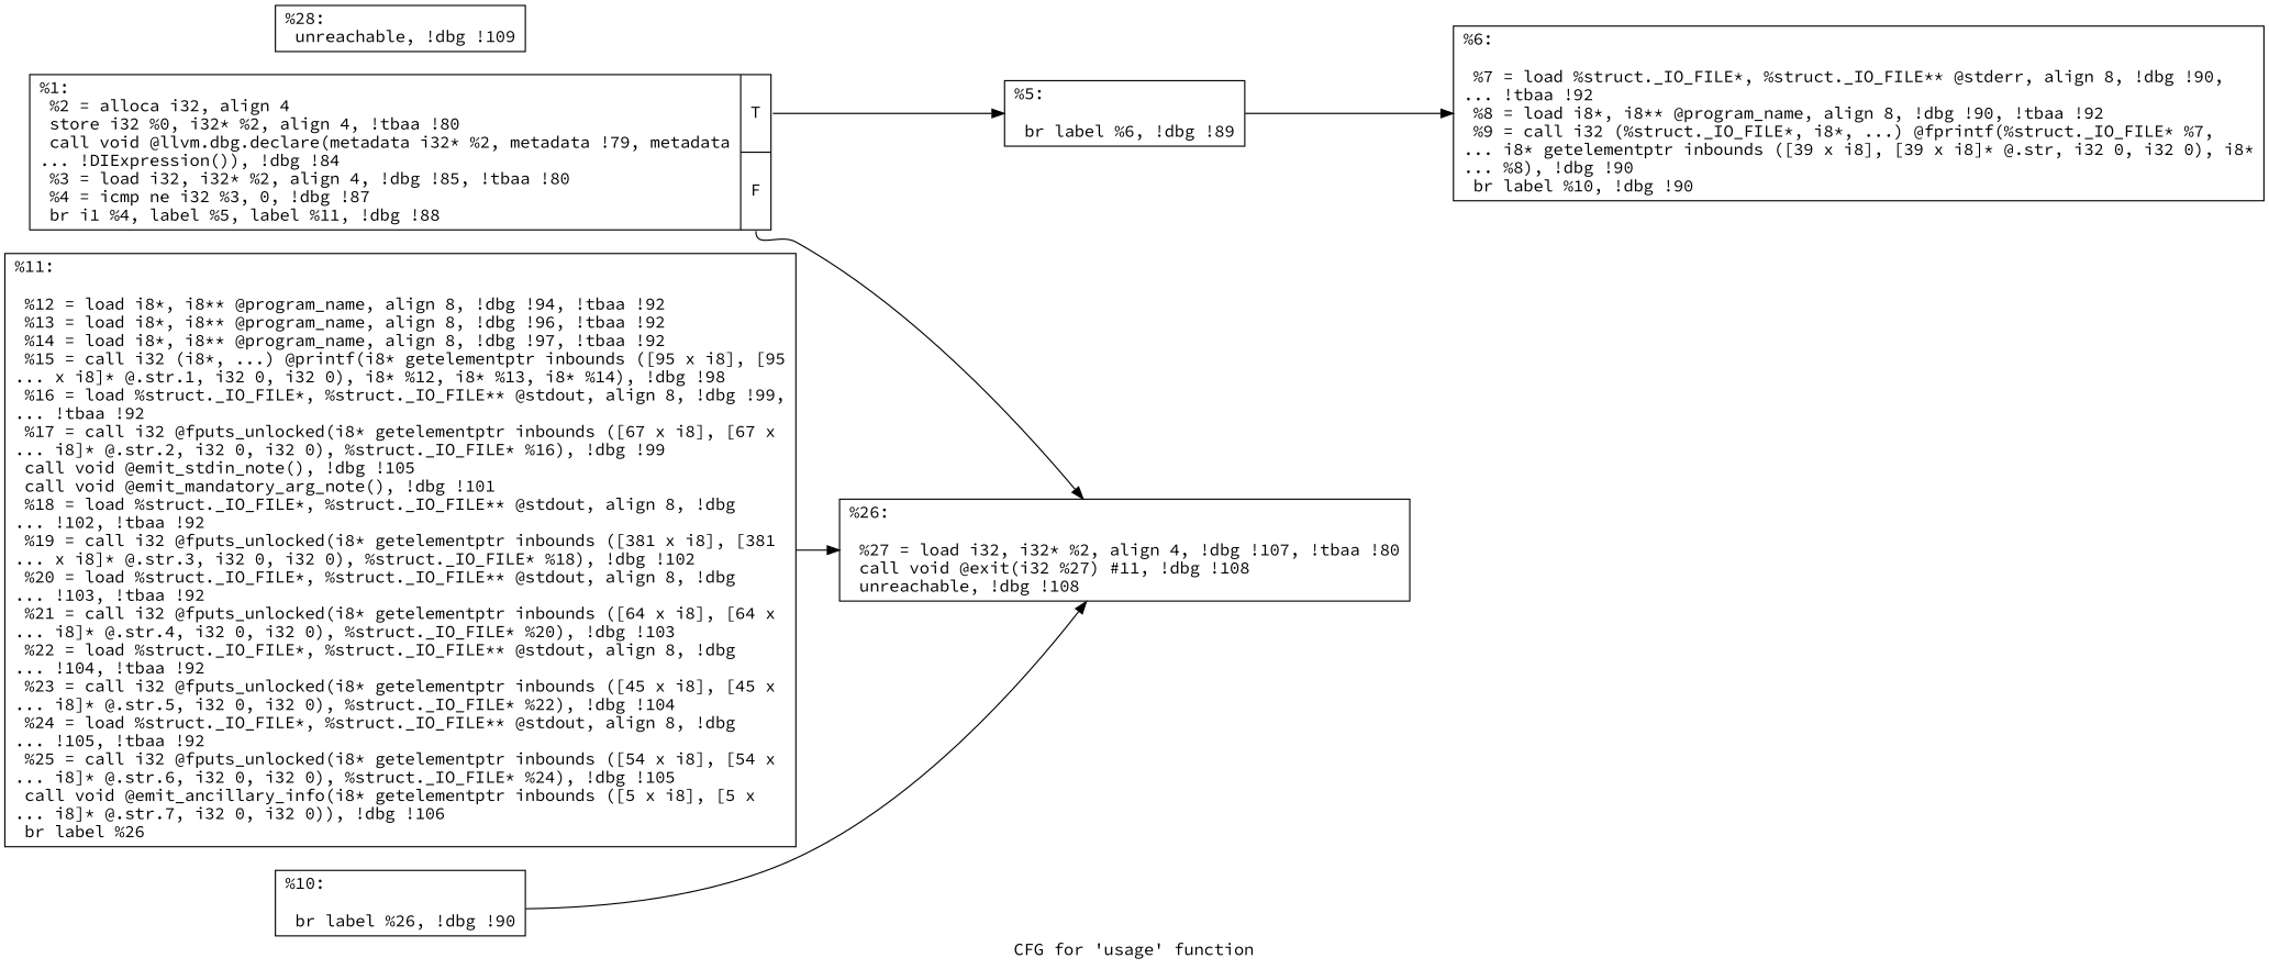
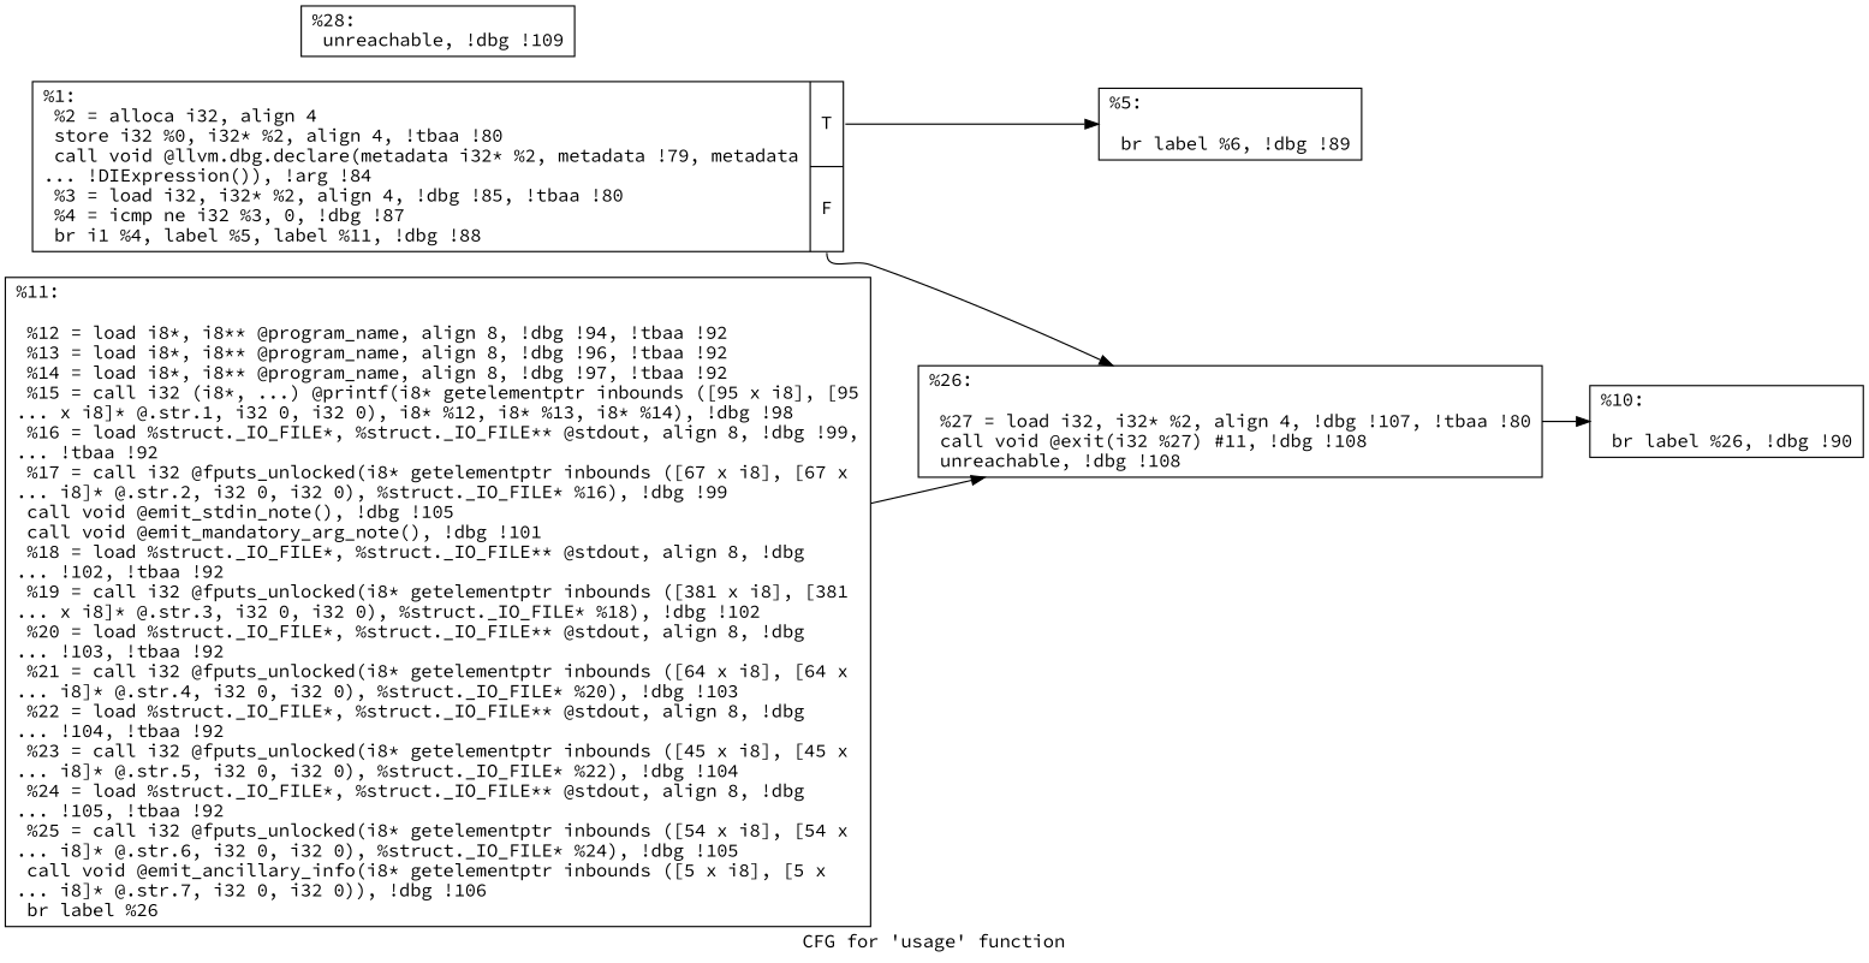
  digraph {
    fontname="Source Code Pro"
    label="CFG for 'usage' function"
    rankdir=LR
    node [fontname="Source Code Pro" shape=record]
    edge [fontname="Source Code Pro"]
-   n1 [label="{%1:\l  %2 = alloca i32, align 4\l  store i32 %0, i32* %2, align 4, !tbaa !80\l  call void @llvm.dbg.declare(metadata i32* %2, metadata !79, metadata\l... !DIExpression()), !dbg !84\l  %3 = load i32, i32* %2, align 4, !dbg !85, !tbaa !80\l  %4 = icmp ne i32 %3, 0, !dbg !87\l  br i1 %4, label %5, label %11, !dbg !88\l|{<s0>T|<s1>F}}"]
+   n1 [label="{%1:\l  %2 = alloca i32, align 4\l  store i32 %0, i32* %2, align 4, !tbaa !80\l  call void @llvm.dbg.declare(metadata i32* %2, metadata !79, metadata\l... !DIExpression()), !arg !84\l  %3 = load i32, i32* %2, align 4, !dbg !85, !tbaa !80\l  %4 = icmp ne i32 %3, 0, !dbg !87\l  br i1 %4, label %5, label %11, !dbg !88\l|{<s0>T|<s1>F}}"]
    n2 [label="{%5:\l\l  br label %6, !dbg !89\l}"]
    n3 [label="{%26:\l\l  %27 = load i32, i32* %2, align 4, !dbg !107, !tbaa !80\l  call void @exit(i32 %27) #11, !dbg !108\l  unreachable, !dbg !108\l}"]
-   n4 [label="{%6:\l\l  %7 = load %struct._IO_FILE*, %struct._IO_FILE** @stderr, align 8, !dbg !90,\l... !tbaa !92\l  %8 = load i8*, i8** @program_name, align 8, !dbg !90, !tbaa !92\l  %9 = call i32 (%struct._IO_FILE*, i8*, ...) @fprintf(%struct._IO_FILE* %7,\l... i8* getelementptr inbounds ([39 x i8], [39 x i8]* @.str, i32 0, i32 0), i8*\l... %8), !dbg !90\l  br label %10, !dbg !90\l}"]
    n5 [label="{%11:\l\l  %12 = load i8*, i8** @program_name, align 8, !dbg !94, !tbaa !92\l  %13 = load i8*, i8** @program_name, align 8, !dbg !96, !tbaa !92\l  %14 = load i8*, i8** @program_name, align 8, !dbg !97, !tbaa !92\l  %15 = call i32 (i8*, ...) @printf(i8* getelementptr inbounds ([95 x i8], [95\l... x i8]* @.str.1, i32 0, i32 0), i8* %12, i8* %13, i8* %14), !dbg !98\l  %16 = load %struct._IO_FILE*, %struct._IO_FILE** @stdout, align 8, !dbg !99,\l... !tbaa !92\l  %17 = call i32 @fputs_unlocked(i8* getelementptr inbounds ([67 x i8], [67 x\l... i8]* @.str.2, i32 0, i32 0), %struct._IO_FILE* %16), !dbg !99\l  call void @emit_stdin_note(), !dbg !105\l  call void @emit_mandatory_arg_note(), !dbg !101\l  %18 = load %struct._IO_FILE*, %struct._IO_FILE** @stdout, align 8, !dbg\l... !102, !tbaa !92\l  %19 = call i32 @fputs_unlocked(i8* getelementptr inbounds ([381 x i8], [381\l... x i8]* @.str.3, i32 0, i32 0), %struct._IO_FILE* %18), !dbg !102\l  %20 = load %struct._IO_FILE*, %struct._IO_FILE** @stdout, align 8, !dbg\l... !103, !tbaa !92\l  %21 = call i32 @fputs_unlocked(i8* getelementptr inbounds ([64 x i8], [64 x\l... i8]* @.str.4, i32 0, i32 0), %struct._IO_FILE* %20), !dbg !103\l  %22 = load %struct._IO_FILE*, %struct._IO_FILE** @stdout, align 8, !dbg\l... !104, !tbaa !92\l  %23 = call i32 @fputs_unlocked(i8* getelementptr inbounds ([45 x i8], [45 x\l... i8]* @.str.5, i32 0, i32 0), %struct._IO_FILE* %22), !dbg !104\l  %24 = load %struct._IO_FILE*, %struct._IO_FILE** @stdout, align 8, !dbg\l... !105, !tbaa !92\l  %25 = call i32 @fputs_unlocked(i8* getelementptr inbounds ([54 x i8], [54 x\l... i8]* @.str.6, i32 0, i32 0), %struct._IO_FILE* %24), !dbg !105\l  call void @emit_ancillary_info(i8* getelementptr inbounds ([5 x i8], [5 x\l... i8]* @.str.7, i32 0, i32 0)), !dbg !106\l  br label %26\l}"]
    n6 [label="{%10:\l\l  br label %26, !dbg !90\l}"]
    n7 [label="{%28:                                                  \l  unreachable, !dbg !109\l}"]
    n1 -> n2 [tailport=s0]
    n1 -> n3 [tailport=s1]
-   n2 -> n4
    n5 -> n3
-   n6 -> n3
+   n3 -> n6
  }
